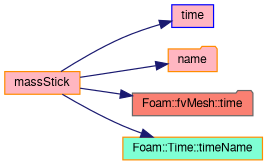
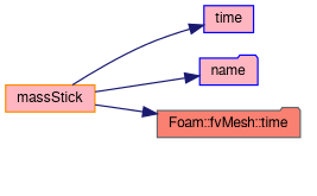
  digraph {
    rankdir=LR
    node [color=darkorange fillcolor=lightpink fontname=FreeSans fontsize=10 shape=box style=filled]
    edge [color=midnightblue fontname=FreeSans fontsize=10 labelfontname=FreeSans labelfontsize=10 style=solid]
    n1 [fontcolor=black height=0.2 label=massStick width=0.4]
    n2 [color=blue height=0.2 label=time width=0.4]
-   n3 [height=0.2 label=name shape=folder width=0.4]
+   n3 [color=blue height=0.2 label=name shape=folder width=0.4]
    n4 [color=gray40 fillcolor=salmon height=0.2 label="Foam::fvMesh::time" shape=folder width=0.4]
-   n5 [fillcolor=aquamarine height=0.2 label="Foam::Time::timeName" width=0.4]
    n1 -> n2
    n1 -> n3
    n1 -> n4
-   n1 -> n5
  }
